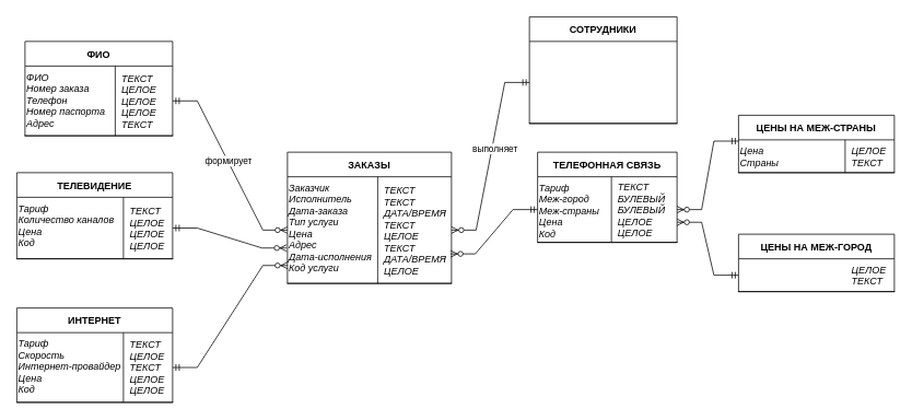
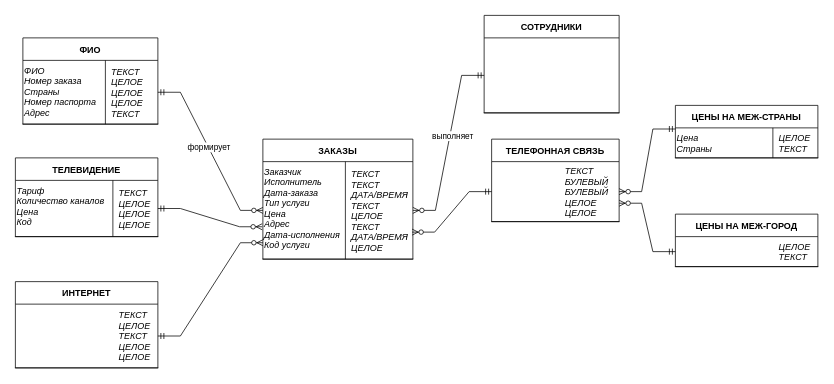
  <mxCell id="0" />
  <mxCell id="1" parent="0" />
  <mxCell id="2" value="ФИО" style="shape=table;startSize=30;container=1;collapsible=1;childLayout=tableLayout;fixedRows=1;rowLines=0;fontStyle=1;align=center;resizeLast=1;swimlaneLine=1;rounded=0;shadow=0;" parent="1" vertex="1"><mxGeometry x="30" y="50" width="180" height="115" as="geometry" /></mxCell>
  <mxCell id="3" value="" style="shape=partialRectangle;collapsible=0;dropTarget=0;pointerEvents=0;fillColor=none;points=[[0,0.5],[1,0.5]];portConstraint=eastwest;top=0;left=0;right=0;bottom=1;" parent="2" vertex="1"><mxGeometry y="30" width="180" height="85" as="geometry" /></mxCell>
- <mxCell id="4" value="ФИО&#10;Номер заказа&#10;Телефон&#10;Номер паспорта&#10;Адрес&#10;&#10;" style="shape=partialRectangle;overflow=hidden;connectable=0;fillColor=none;top=0;left=0;bottom=0;right=0;fontStyle=2;align=left;verticalAlign=top;" parent="3" vertex="1"><mxGeometry width="110" height="85" as="geometry"><mxRectangle width="110" height="85" as="alternateBounds" /></mxGeometry></mxCell>
+ <mxCell id="4" value="ФИО&#10;Номер заказа&#10;Страны&#10;Номер паспорта&#10;Адрес&#10;&#10;" style="shape=partialRectangle;overflow=hidden;connectable=0;fillColor=none;top=0;left=0;bottom=0;right=0;fontStyle=2;align=left;verticalAlign=top;" parent="3" vertex="1"><mxGeometry width="110" height="85" as="geometry"><mxRectangle width="110" height="85" as="alternateBounds" /></mxGeometry></mxCell>
  <mxCell id="5" value="ТЕКСТ&#10;ЦЕЛОЕ&#10;ЦЕЛОЕ&#10;ЦЕЛОЕ&#10;ТЕКСТ" style="shape=partialRectangle;overflow=hidden;connectable=0;fillColor=none;top=0;left=0;bottom=0;right=0;align=left;spacingLeft=6;fontStyle=2;" parent="3" vertex="1"><mxGeometry x="110" width="70" height="85" as="geometry"><mxRectangle width="70" height="85" as="alternateBounds" /></mxGeometry></mxCell>
  <mxCell id="6" value="ИНТЕРНЕТ" style="shape=table;startSize=30;container=1;collapsible=1;childLayout=tableLayout;fixedRows=1;rowLines=0;fontStyle=1;align=center;resizeLast=1;swimlaneLine=1;rounded=0;shadow=0;" parent="1" vertex="1"><mxGeometry x="20" y="375" width="190" height="115" as="geometry" /></mxCell>
  <mxCell id="7" value="" style="shape=partialRectangle;collapsible=0;dropTarget=0;pointerEvents=0;fillColor=none;points=[[0,0.5],[1,0.5]];portConstraint=eastwest;top=0;left=0;right=0;bottom=1;" parent="6" vertex="1"><mxGeometry y="30" width="190" height="85" as="geometry" /></mxCell>
- <mxCell id="8" value="Тариф&#10;Скорость&#10;Интернет-провайдер&#10;Цена&#10;Код" style="shape=partialRectangle;overflow=hidden;connectable=0;fillColor=none;top=0;left=0;bottom=0;right=0;fontStyle=2;align=left;verticalAlign=top;" parent="7" vertex="1"><mxGeometry width="130" height="85" as="geometry"><mxRectangle width="130" height="85" as="alternateBounds" /></mxGeometry></mxCell>
  <mxCell id="9" value="ТЕКСТ&#10;ЦЕЛОЕ&#10;ТЕКСТ&#10;ЦЕЛОЕ&#10;ЦЕЛОЕ" style="shape=partialRectangle;overflow=hidden;connectable=0;fillColor=none;top=0;left=0;bottom=0;right=0;align=left;spacingLeft=6;fontStyle=2;" parent="7" vertex="1"><mxGeometry x="130" width="60" height="85" as="geometry"><mxRectangle width="60" height="85" as="alternateBounds" /></mxGeometry></mxCell>
  <mxCell id="10" value="СОТРУДНИКИ" style="shape=table;startSize=30;container=1;collapsible=1;childLayout=tableLayout;fixedRows=1;rowLines=0;fontStyle=1;align=center;resizeLast=1;swimlaneLine=1;rounded=0;shadow=0;" parent="1" vertex="1"><mxGeometry x="645" y="20" width="180" height="130" as="geometry" /></mxCell>
  <mxCell id="11" value="" style="shape=partialRectangle;collapsible=0;dropTarget=0;pointerEvents=0;fillColor=none;points=[[0,0.5],[1,0.5]];portConstraint=eastwest;top=0;left=0;right=0;bottom=1;" parent="10" vertex="1"><mxGeometry y="30" width="180" height="100" as="geometry" /></mxCell>
  <mxCell id="12" value="ЗАКАЗЫ" style="shape=table;startSize=30;container=1;collapsible=1;childLayout=tableLayout;fixedRows=1;rowLines=0;fontStyle=1;align=center;resizeLast=1;swimlaneLine=1;rounded=0;shadow=0;" parent="1" vertex="1"><mxGeometry x="350" y="185" width="200" height="160" as="geometry" /></mxCell>
  <mxCell id="13" value="" style="shape=partialRectangle;collapsible=0;dropTarget=0;pointerEvents=0;fillColor=none;points=[[0,0.5],[1,0.5]];portConstraint=eastwest;top=0;left=0;right=0;bottom=1;" parent="12" vertex="1"><mxGeometry y="30" width="200" height="130" as="geometry" /></mxCell>
  <mxCell id="14" value="Заказчик&#10;Исполнитель&#10;Дата-заказа&#10;Тип услуги&#10;Цена&#10;Адрес&#10;Дата-исполнения&#10;Код услуги" style="shape=partialRectangle;overflow=hidden;connectable=0;fillColor=none;top=0;left=0;bottom=0;right=0;fontStyle=2;align=left;verticalAlign=top;" parent="13" vertex="1"><mxGeometry width="110" height="130" as="geometry"><mxRectangle width="110" height="130" as="alternateBounds" /></mxGeometry></mxCell>
  <mxCell id="15" value="ТЕКСТ&#10;ТЕКСТ&#10;ДАТА/ВРЕМЯ&#10;ТЕКСТ&#10;ЦЕЛОЕ&#10;ТЕКСТ&#10;ДАТА/ВРЕМЯ&#10;ЦЕЛОЕ" style="shape=partialRectangle;overflow=hidden;connectable=0;fillColor=none;top=0;left=0;bottom=0;right=0;align=left;spacingLeft=6;fontStyle=2;" parent="13" vertex="1"><mxGeometry x="110" width="90" height="130" as="geometry"><mxRectangle width="90" height="130" as="alternateBounds" /></mxGeometry></mxCell>
  <mxCell id="16" value="ТЕЛЕВИДЕНИЕ" style="shape=table;startSize=30;container=1;collapsible=1;childLayout=tableLayout;fixedRows=1;rowLines=0;fontStyle=1;align=center;resizeLast=1;swimlaneLine=1;rounded=0;shadow=0;" parent="1" vertex="1"><mxGeometry x="20" y="210" width="190" height="105" as="geometry" /></mxCell>
  <mxCell id="17" value="" style="shape=partialRectangle;collapsible=0;dropTarget=0;pointerEvents=0;fillColor=none;points=[[0,0.5],[1,0.5]];portConstraint=eastwest;top=0;left=0;right=0;bottom=1;" parent="16" vertex="1"><mxGeometry y="30" width="190" height="75" as="geometry" /></mxCell>
  <mxCell id="18" value="Тариф&#10;Количество каналов&#10;Цена&#10;Код" style="shape=partialRectangle;overflow=hidden;connectable=0;fillColor=none;top=0;left=0;bottom=0;right=0;fontStyle=2;align=left;verticalAlign=top;" parent="17" vertex="1"><mxGeometry width="130" height="75" as="geometry"><mxRectangle width="130" height="75" as="alternateBounds" /></mxGeometry></mxCell>
  <mxCell id="19" value="ТЕКСТ&#10;ЦЕЛОЕ&#10;ЦЕЛОЕ&#10;ЦЕЛОЕ" style="shape=partialRectangle;overflow=hidden;connectable=0;fillColor=none;top=0;left=0;bottom=0;right=0;align=left;spacingLeft=6;fontStyle=2;" parent="17" vertex="1"><mxGeometry x="130" width="60" height="75" as="geometry"><mxRectangle width="60" height="75" as="alternateBounds" /></mxGeometry></mxCell>
  <mxCell id="20" value="ТЕЛЕФОННАЯ СВЯЗЬ" style="shape=table;startSize=30;container=1;collapsible=1;childLayout=tableLayout;fixedRows=1;rowLines=0;fontStyle=1;align=center;resizeLast=1;swimlaneLine=1;rounded=0;shadow=0;" parent="1" vertex="1"><mxGeometry x="655" y="185" width="170" height="110" as="geometry" /></mxCell>
  <mxCell id="21" value="" style="shape=partialRectangle;collapsible=0;dropTarget=0;pointerEvents=0;fillColor=none;points=[[0,0.5],[1,0.5]];portConstraint=eastwest;top=0;left=0;right=0;bottom=1;" parent="20" vertex="1"><mxGeometry y="30" width="170" height="80" as="geometry" /></mxCell>
- <mxCell id="22" value="Тариф&#10;Меж-город&#10;Меж-страны&#10;Цена&#10;Код" style="shape=partialRectangle;overflow=hidden;connectable=0;fillColor=none;top=0;left=0;bottom=0;right=0;fontStyle=2;align=left;verticalAlign=top;" parent="21" vertex="1"><mxGeometry width="90" height="80" as="geometry"><mxRectangle width="90" height="80" as="alternateBounds" /></mxGeometry></mxCell>
  <mxCell id="23" value="ТЕКСТ&#10;БУЛЕВЫЙ&#10;БУЛЕВЫЙ&#10;ЦЕЛОЕ&#10;ЦЕЛОЕ" style="shape=partialRectangle;overflow=hidden;connectable=0;fillColor=none;top=0;left=0;bottom=0;right=0;align=left;spacingLeft=6;fontStyle=2;" parent="21" vertex="1"><mxGeometry x="90" width="80" height="80" as="geometry"><mxRectangle width="80" height="80" as="alternateBounds" /></mxGeometry></mxCell>
  <mxCell id="24" value="ЦЕНЫ НА МЕЖ-ГОРОД" style="shape=table;startSize=30;container=1;collapsible=1;childLayout=tableLayout;fixedRows=1;rowLines=0;fontStyle=1;align=center;resizeLast=1;swimlaneLine=1;rounded=0;shadow=0;" parent="1" vertex="1"><mxGeometry x="900" width="190" height="70" as="geometry" y="285" /></mxCell>
  <mxCell id="25" value="" style="shape=partialRectangle;collapsible=0;dropTarget=0;pointerEvents=0;fillColor=none;points=[[0,0.5],[1,0.5]];portConstraint=eastwest;top=0;left=0;right=0;bottom=1;" parent="24" vertex="1"><mxGeometry y="30" width="190" height="40" as="geometry" /></mxCell>
  <mxCell id="26" value="ЦЕЛОЕ&#10;ТЕКСТ" style="shape=partialRectangle;overflow=hidden;connectable=0;fillColor=none;top=0;left=0;bottom=0;right=0;align=left;spacingLeft=6;fontStyle=2;" parent="25" vertex="1"><mxGeometry x="130" width="60" height="40" as="geometry"><mxRectangle width="60" height="40" as="alternateBounds" /></mxGeometry></mxCell>
  <mxCell id="27" value="ЦЕНЫ НА МЕЖ-СТРАНЫ" style="shape=table;startSize=30;container=1;collapsible=1;childLayout=tableLayout;fixedRows=1;rowLines=0;fontStyle=1;align=center;resizeLast=1;swimlaneLine=1;rounded=0;shadow=0;" parent="1" vertex="1"><mxGeometry x="900" y="140" width="190" height="70" as="geometry" /></mxCell>
  <mxCell id="28" value="" style="shape=partialRectangle;collapsible=0;dropTarget=0;pointerEvents=0;fillColor=none;points=[[0,0.5],[1,0.5]];portConstraint=eastwest;top=0;left=0;right=0;bottom=1;" parent="27" vertex="1"><mxGeometry y="30" width="190" height="40" as="geometry" /></mxCell>
  <mxCell id="29" value="Цена&#10;Страны" style="shape=partialRectangle;overflow=hidden;connectable=0;fillColor=none;top=0;left=0;bottom=0;right=0;fontStyle=2;align=left;verticalAlign=top;" parent="28" vertex="1"><mxGeometry width="130" height="40" as="geometry"><mxRectangle width="130" height="40" as="alternateBounds" /></mxGeometry></mxCell>
  <mxCell id="30" value="ЦЕЛОЕ&#10;ТЕКСТ" style="shape=partialRectangle;overflow=hidden;connectable=0;fillColor=none;top=0;left=0;bottom=0;right=0;align=left;spacingLeft=6;fontStyle=2;" parent="28" vertex="1"><mxGeometry x="130" width="60" height="40" as="geometry"><mxRectangle width="60" height="40" as="alternateBounds" /></mxGeometry></mxCell>
  <mxCell id="31" value="" style="edgeStyle=entityRelationEdgeStyle;fontSize=12;html=1;endArrow=ERzeroToMany;startArrow=ERmandOne;rounded=0;exitX=1;exitY=0.5;exitDx=0;exitDy=0;entryX=0;entryY=0.5;entryDx=0;entryDy=0;" parent="1" source="3" target="13" edge="1"><mxGeometry width="100" height="100" relative="1" as="geometry"><mxPoint x="460" y="385" as="sourcePoint" /><mxPoint x="560" as="targetPoint" y="285" /></mxGeometry></mxCell>
  <mxCell id="32" value="формирует" style="edgeLabel;html=1;align=center;verticalAlign=middle;resizable=0;points=[];" parent="31" vertex="1" connectable="0"><mxGeometry x="-0.056" relative="1" as="geometry"><mxPoint as="offset" /></mxGeometry></mxCell>
  <mxCell id="33" value="" style="edgeStyle=entityRelationEdgeStyle;fontSize=12;html=1;endArrow=ERzeroToMany;startArrow=ERmandOne;rounded=0;exitX=0;exitY=0.5;exitDx=0;exitDy=0;entryX=1;entryY=0.5;entryDx=0;entryDy=0;" parent="1" source="11" target="13" edge="1"><mxGeometry width="100" height="100" relative="1" as="geometry"><mxPoint x="460" y="385" as="sourcePoint" /><mxPoint x="560" as="targetPoint" y="285" /></mxGeometry></mxCell>
  <mxCell id="34" value="выполняет" style="edgeLabel;html=1;align=center;verticalAlign=middle;resizable=0;points=[];" parent="33" vertex="1" connectable="0"><mxGeometry x="-0.089" y="3" relative="1" as="geometry"><mxPoint as="offset" /></mxGeometry></mxCell>
  <mxCell id="35" value="" style="edgeStyle=entityRelationEdgeStyle;fontSize=12;html=1;endArrow=ERzeroToMany;startArrow=ERmandOne;rounded=0;exitX=1;exitY=0.5;exitDx=0;exitDy=0;entryX=0;entryY=0.832;entryDx=0;entryDy=0;entryPerimeter=0;" parent="1" source="7" target="13" edge="1"><mxGeometry width="100" height="100" relative="1" as="geometry"><mxPoint x="460" y="385" as="sourcePoint" /><mxPoint x="560" as="targetPoint" y="285" /></mxGeometry></mxCell>
  <mxCell id="36" value="" style="edgeStyle=entityRelationEdgeStyle;fontSize=12;html=1;endArrow=ERzeroToMany;startArrow=ERmandOne;rounded=0;exitX=1;exitY=0.5;exitDx=0;exitDy=0;entryX=-0.005;entryY=0.668;entryDx=0;entryDy=0;entryPerimeter=0;" parent="1" source="17" target="13" edge="1"><mxGeometry width="100" height="100" relative="1" as="geometry"><mxPoint x="460" y="385" as="sourcePoint" /><mxPoint x="560" as="targetPoint" y="285" /></mxGeometry></mxCell>
  <mxCell id="37" value="" style="edgeStyle=entityRelationEdgeStyle;fontSize=12;html=1;endArrow=ERzeroToMany;startArrow=ERmandOne;rounded=0;entryX=0.995;entryY=0.723;entryDx=0;entryDy=0;entryPerimeter=0;exitX=0;exitY=0.5;exitDx=0;exitDy=0;" parent="1" source="21" target="13" edge="1"><mxGeometry width="100" height="100" relative="1" as="geometry"><mxPoint x="610" y="445" as="sourcePoint" /><mxPoint x="610" y="335" as="targetPoint" /></mxGeometry></mxCell>
  <mxCell id="38" value="" style="edgeStyle=entityRelationEdgeStyle;fontSize=12;html=1;endArrow=ERzeroToMany;startArrow=ERmandOne;rounded=0;entryX=1;entryY=0.5;entryDx=0;entryDy=0;exitX=0;exitY=0.038;exitDx=0;exitDy=0;exitPerimeter=0;" parent="1" source="28" target="21" edge="1"><mxGeometry width="100" height="100" relative="1" as="geometry"><mxPoint x="800" y="345" as="sourcePoint" /><mxPoint x="890" y="245" as="targetPoint" /></mxGeometry></mxCell>
  <mxCell id="39" value="" style="edgeStyle=entityRelationEdgeStyle;fontSize=12;html=1;endArrow=ERzeroToMany;startArrow=ERmandOne;rounded=0;exitX=0;exitY=0.5;exitDx=0;exitDy=0;entryX=1;entryY=0.693;entryDx=0;entryDy=0;entryPerimeter=0;" parent="1" source="25" target="21" edge="1"><mxGeometry width="100" height="100" relative="1" as="geometry"><mxPoint x="690" y="365" as="sourcePoint" /><mxPoint x="790" y="265" as="targetPoint" /></mxGeometry></mxCell>
